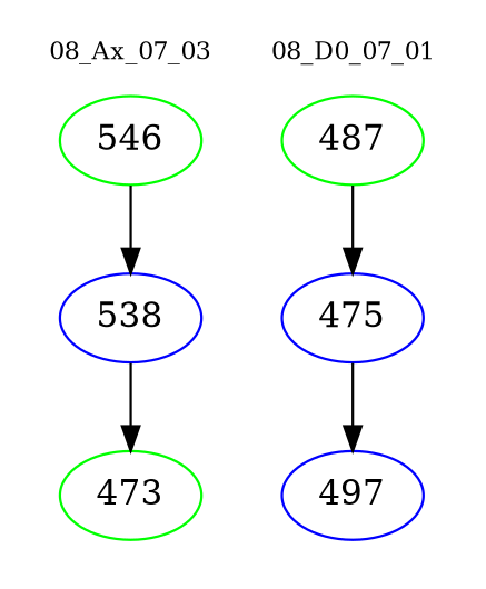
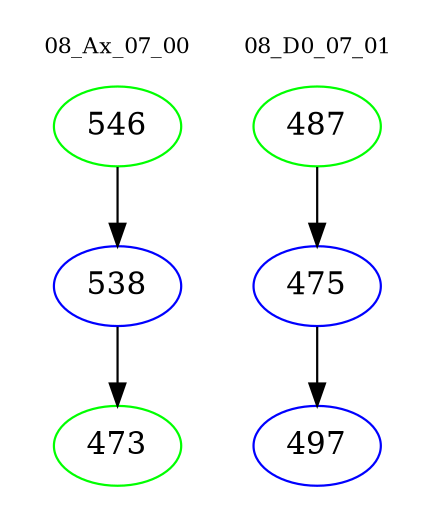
  digraph {
    node [color=green]
    edge [color=black]
    n1 [label=546]
    n2 [color=blue label=538]
    n3 [label=473]
    n4 [label=487]
    n5 [color=blue label=475]
    n6 [color=blue label=497]
    subgraph cluster_1 {
      color=white
      fontsize=10
-     label="08_Ax_07_03"
+     label="08_Ax_07_00"
      n1
      n2
      n3
    }
    subgraph cluster_2 {
      color=white
      fontsize=10
      label="08_D0_07_01"
      n4
      n5
      n6
    }
    n1 -> n2
    n2 -> n3
    n4 -> n5
    n5 -> n6
  }
